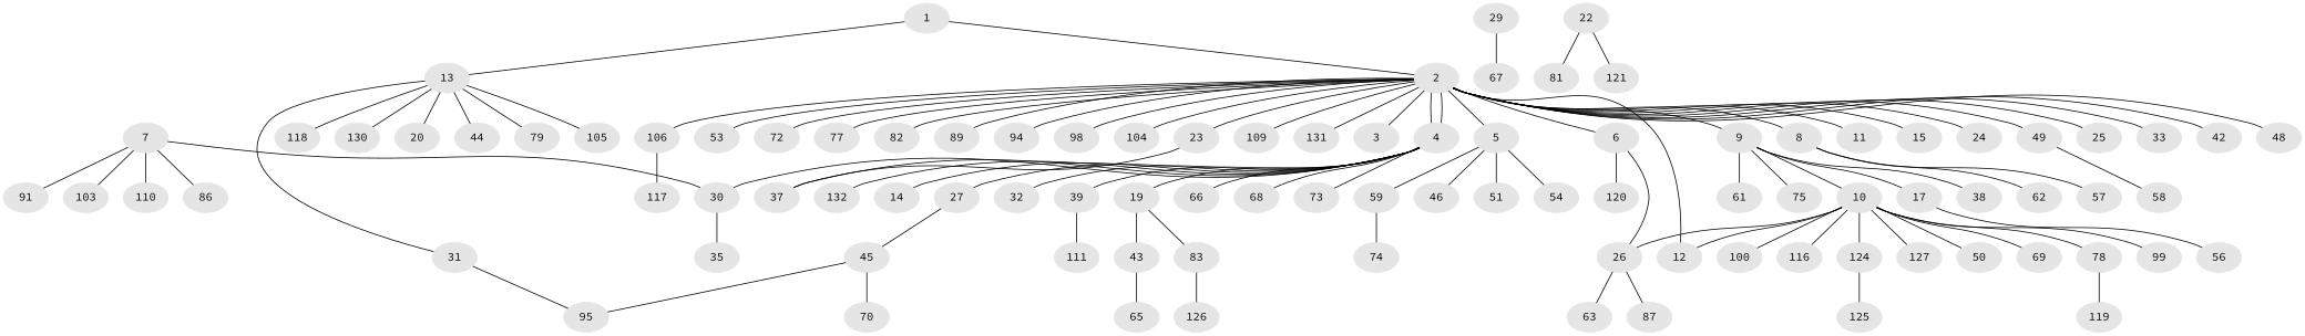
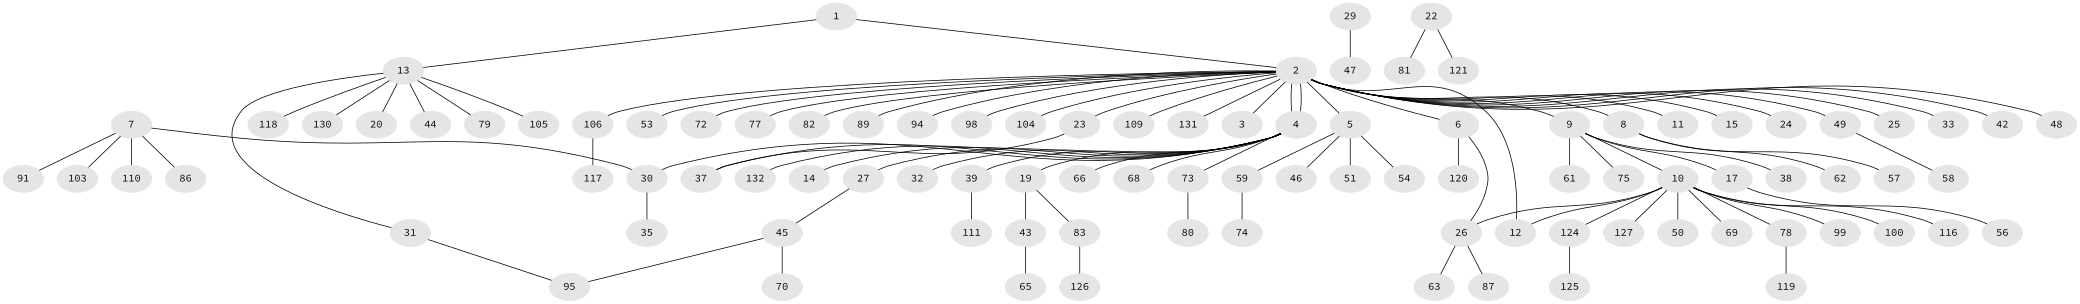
  graph {
    fontname="Source Code Pro"
    node [color=gray90 fontname="Source Code Pro" style=filled]
    edge [fontname="Source Code Pro"]
    1 [super="+112"]
    2 [super="+60"]
    13 [super="+34"]
    3
    4 [super="+129"]
    5 [super="+76"]
    6 [super="+21"]
    8 [super="+71"]
    9 [super="+107"]
    11
    12 [super="+128"]
    15 [super="+16"]
    23 [super="+64"]
    24 [super="+40"]
    25
    33
    42
    48
    49 [super="+92"]
    53
    72
    77 [super="+102"]
    82 [super="+113"]
    89
    94
    98 [super="+122"]
    104
    106
    109
    131
    20
    31 [super="+55"]
    44
    79
    105
    118
    130
    14
    19 [super="+36"]
    27
    32 [super="+123"]
    37 [super="+52"]
    39
    66
    68
    73
    132
    30 [super="+96"]
    46 [super="+93"]
    51
    54
    59 [super="+67"]
    26 [super="+84"]
    120
    57 [super="+114"]
    62
    10 [super="+41"]
    17 [super="+28"]
    38
    61 [super="+101"]
    75 [super="+97"]
    58
    117
    7 [super="+18"]
    86
    91
    103
    110
    43
    83 [super="+90"]
    45 [super="+88"]
    111
+   80
    74
    63
    87 [super="+108"]
    35
    50
    69
    78
    99
    100
    116
    124
    127
    56 [super="+115"]
    29 [super="+85"]
-   47 [label=67]
+   47
    119
    125
    22
    81
    121
    95
    65
    126
    70
    1 -- 2
    1 -- 13
    2 -- 3
    2 -- 4
    2 -- 4
    2 -- 5
    2 -- 6
    2 -- 8
    2 -- 9
    2 -- 11
    2 -- 12
    2 -- 15
    2 -- 23
    2 -- 24
    2 -- 25
    2 -- 33
    2 -- 42
    2 -- 48
    2 -- 49
    2 -- 53
    2 -- 72
    2 -- 77
    2 -- 82
    2 -- 89
    2 -- 94
    2 -- 98
    2 -- 104
    2 -- 106
    2 -- 109
    2 -- 131
    13 -- 20
    13 -- 31
    13 -- 44
    13 -- 79
    13 -- 105
    13 -- 118
    13 -- 130
    4 -- 14
    4 -- 19
    4 -- 27
    4 -- 32
    4 -- 37
    4 -- 39
    4 -- 66
    4 -- 68
    4 -- 73
    4 -- 132
    4 -- 30
    5 -- 46
    5 -- 51
    5 -- 54
    5 -- 59
    6 -- 26
    6 -- 120
    8 -- 57
    8 -- 62
    9 -- 10
    9 -- 17
    9 -- 38
    9 -- 61
    9 -- 75
    23 -- 37
    49 -- 58
    106 -- 117
    31 -- 95
    19 -- 43
    19 -- 83
    27 -- 45
    39 -- 111
+   73 -- 80
    30 -- 35
    59 -- 74
    26 -- 63
    26 -- 87
    10 -- 12
    10 -- 26
    10 -- 50
    10 -- 69
    10 -- 78
    10 -- 99
    10 -- 100
    10 -- 116
    10 -- 124
    10 -- 127
    17 -- 56
    7 -- 30
    7 -- 86
    7 -- 91
    7 -- 103
    7 -- 110
    43 -- 65
    83 -- 126
    45 -- 95
    45 -- 70
    78 -- 119
    124 -- 125
    29 -- 47
    22 -- 81
    22 -- 121
  }
